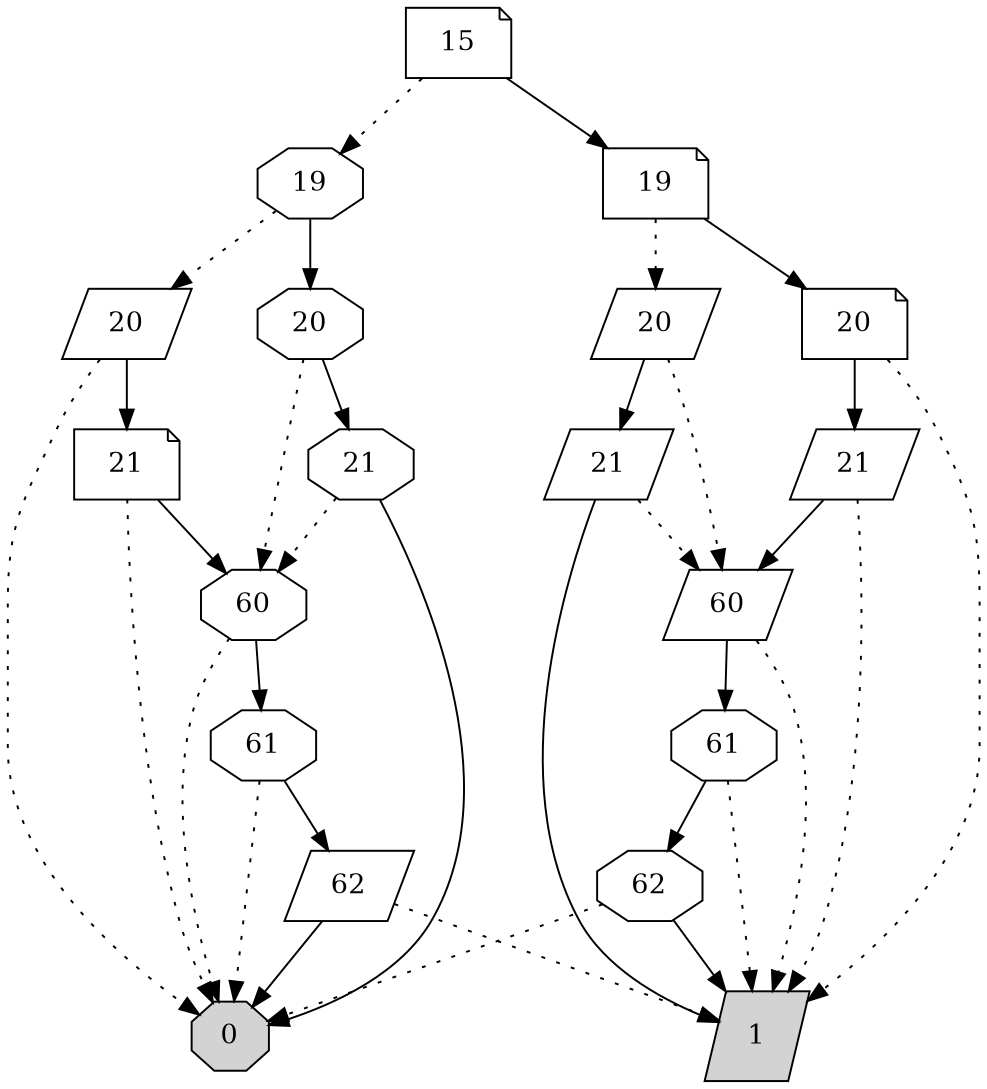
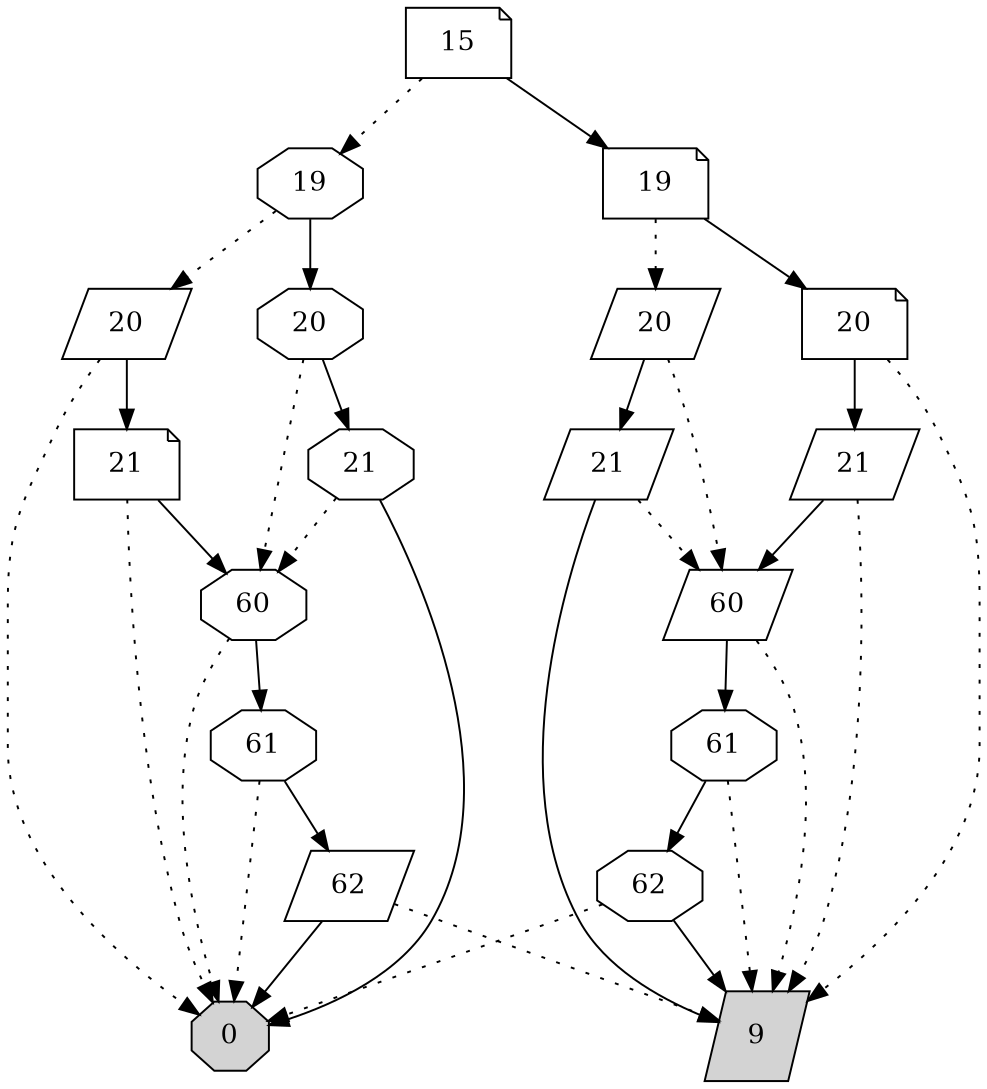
  digraph {
    node [shape=octagon]
    edge [style=dotted]
    n1 [height=0.3 label=0 style=filled width=0.3]
-   n2 [height=0.3 label=1 shape=parallelogram style=filled width=0.3]
+   n2 [height=0.3 label=9 shape=parallelogram style=filled width=0.3]
    n3 [label=15 shape=note]
    n4 [label=19]
    n5 [label=19 shape=note]
    n6 [label=20 shape=parallelogram]
    n7 [label=20]
    n8 [label=20 shape=parallelogram]
    n9 [label=20 shape=note]
    n10 [label=21 shape=note]
    n11 [label=60]
    n12 [label=21]
    n13 [label=61]
    n14 [label=62 shape=parallelogram]
    n15 [label=60 shape=parallelogram]
    n16 [label=21 shape=parallelogram]
    n17 [label=21 shape=parallelogram]
    n18 [label=61]
    n19 [label=62]
    n3 -> n4
    n3 -> n5 [style=filled]
    n4 -> n6
    n4 -> n7 [style=filled]
    n5 -> n8
    n5 -> n9 [style=filled]
    n6 -> n1
    n6 -> n10 [style=filled]
    n7 -> n11
    n7 -> n12 [style=filled]
    n8 -> n15
    n8 -> n16 [style=filled]
    n9 -> n2
    n9 -> n17 [style=filled]
    n10 -> n1
    n10 -> n11 [style=filled]
    n11 -> n1
    n11 -> n13 [style=filled]
    n12 -> n1 [style=filled]
    n12 -> n11
    n13 -> n1
    n13 -> n14 [style=filled]
    n14 -> n1 [style=filled]
    n14 -> n2
    n15 -> n2
    n15 -> n18 [style=filled]
    n16 -> n2 [style=filled]
    n16 -> n15
    n17 -> n2
    n17 -> n15 [style=filled]
    n18 -> n2
    n18 -> n19 [style=filled]
    n19 -> n1
    n19 -> n2 [style=filled]
  }
